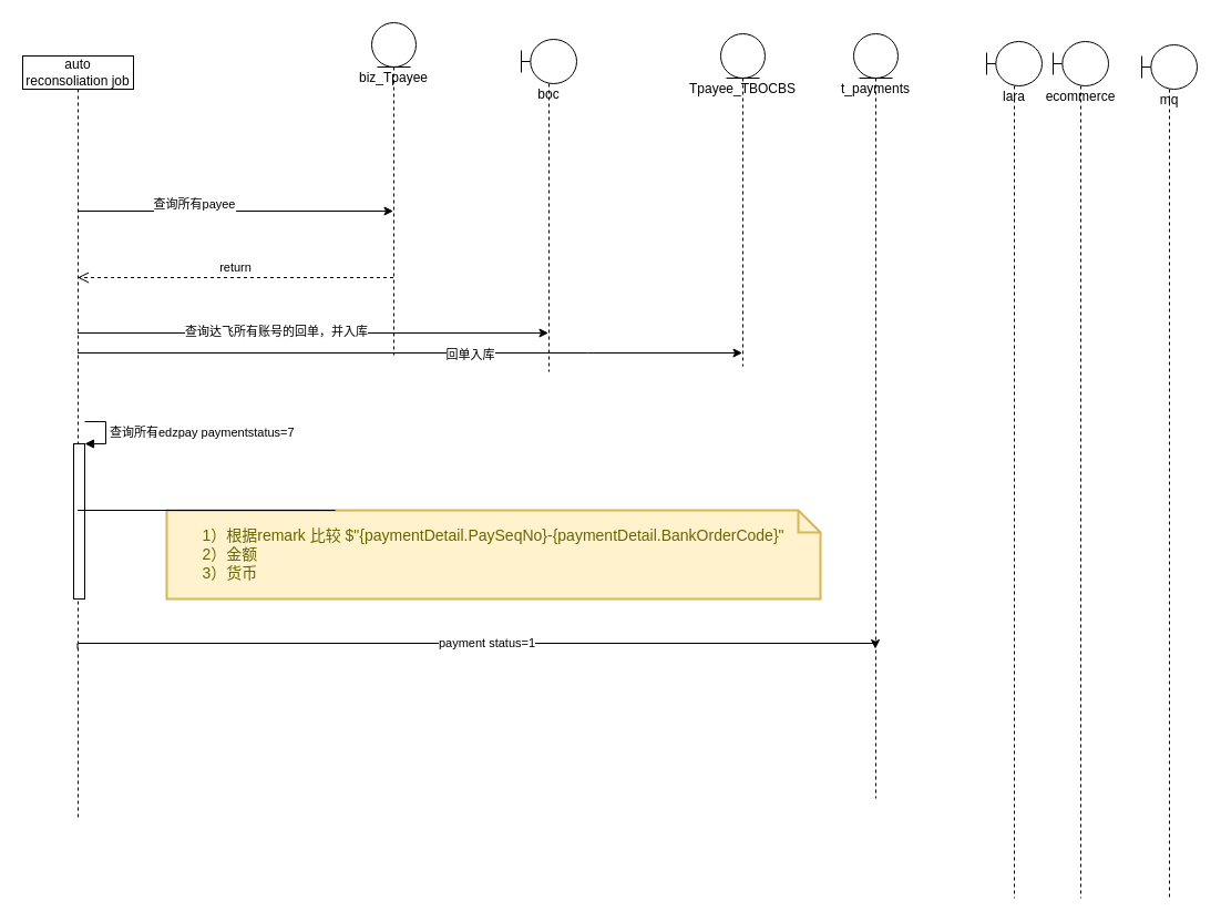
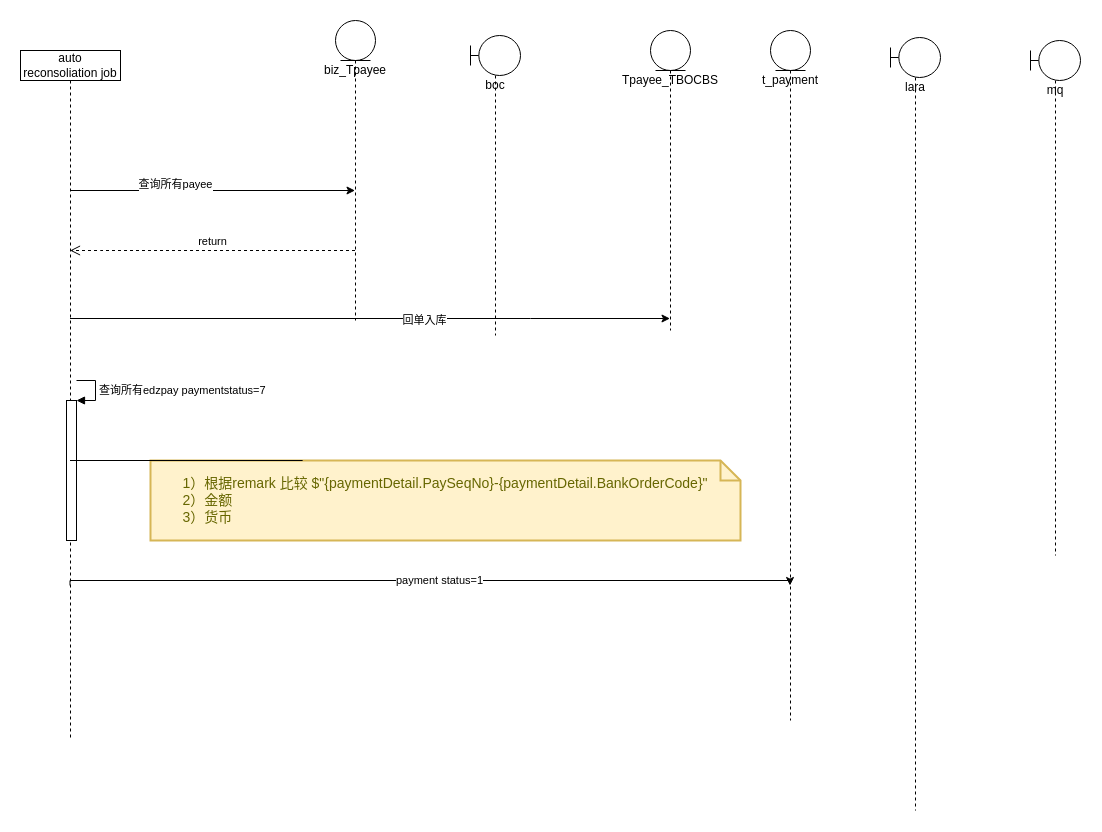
  <mxCell id="0" />
  <mxCell id="1" parent="0" />
  <mxCell id="2" style="edgeStyle=orthogonalEdgeStyle;rounded=0;orthogonalLoop=1;jettySize=auto;html=1;" edge="1" parent="1" source="10" target="13"><mxGeometry relative="1" as="geometry"><Array as="points"><mxPoint x="150" y="190" /><mxPoint x="150" y="190" /></Array></mxGeometry></mxCell>
  <mxCell id="3" value="查询所有payee" style="edgeLabel;html=1;align=center;verticalAlign=middle;resizable=0;points=[];" vertex="1" connectable="0" parent="2"><mxGeometry x="-0.262" y="7" relative="1" as="geometry"><mxPoint as="offset" /></mxGeometry></mxCell>
- <mxCell id="4" style="edgeStyle=orthogonalEdgeStyle;rounded=0;orthogonalLoop=1;jettySize=auto;html=1;" edge="1" parent="1" source="10" target="14"><mxGeometry relative="1" as="geometry"><Array as="points"><mxPoint x="200" y="300" /><mxPoint x="200" y="300" /></Array></mxGeometry></mxCell>
- <mxCell id="5" value="查询达飞所有账号的回单，并入库" style="edgeLabel;html=1;align=center;verticalAlign=middle;resizable=0;points=[];" vertex="1" connectable="0" parent="4"><mxGeometry x="-0.156" y="2" relative="1" as="geometry"><mxPoint as="offset" /></mxGeometry></mxCell>
  <mxCell id="6" style="edgeStyle=orthogonalEdgeStyle;rounded=0;orthogonalLoop=1;jettySize=auto;html=1;" edge="1" parent="1"><mxGeometry relative="1" as="geometry"><mxPoint x="69.5" y="318" as="sourcePoint" /><mxPoint x="669.5" y="318" as="targetPoint" /><Array as="points"><mxPoint x="530" y="318" /><mxPoint x="530" y="318" /></Array></mxGeometry></mxCell>
  <mxCell id="7" value="回单入库" style="edgeLabel;html=1;align=center;verticalAlign=middle;resizable=0;points=[];" vertex="1" connectable="0" parent="6"><mxGeometry x="0.18" y="-1" relative="1" as="geometry"><mxPoint as="offset" /></mxGeometry></mxCell>
  <mxCell id="8" style="edgeStyle=orthogonalEdgeStyle;rounded=0;orthogonalLoop=1;jettySize=auto;html=1;" edge="1" parent="1"><mxGeometry relative="1" as="geometry"><mxPoint x="69.5" y="585" as="sourcePoint" /><mxPoint x="789.5" y="585" as="targetPoint" /><Array as="points"><mxPoint x="70" y="580" /><mxPoint x="790" y="580" /></Array></mxGeometry></mxCell>
  <mxCell id="9" value="payment status=1" style="edgeLabel;html=1;align=center;verticalAlign=middle;resizable=0;points=[];" vertex="1" connectable="0" parent="8"><mxGeometry x="0.025" y="1" relative="1" as="geometry"><mxPoint as="offset" /></mxGeometry></mxCell>
  <mxCell id="10" value="auto reconsoliation job" style="shape=umlLifeline;perimeter=lifelinePerimeter;whiteSpace=wrap;html=1;container=1;collapsible=0;recursiveResize=0;outlineConnect=0;size=30;" vertex="1" parent="1"><mxGeometry x="20" y="50" width="100" height="690" as="geometry" /></mxCell>
  <mxCell id="11" value="" style="html=1;points=[];perimeter=orthogonalPerimeter;" vertex="1" parent="10"><mxGeometry x="46" y="350" width="10" height="140" as="geometry" /></mxCell>
  <mxCell id="12" value="查询所有edzpay paymentstatus=7" style="edgeStyle=orthogonalEdgeStyle;html=1;align=left;spacingLeft=2;endArrow=block;rounded=0;entryX=1;entryY=0;" edge="1" target="11" parent="10"><mxGeometry relative="1" as="geometry"><mxPoint x="56" y="330" as="sourcePoint" /><Array as="points"><mxPoint x="75" y="330" /></Array></mxGeometry></mxCell>
  <mxCell id="13" value="biz_Tpayee" style="shape=umlLifeline;participant=umlEntity;perimeter=lifelinePerimeter;whiteSpace=wrap;html=1;container=1;collapsible=0;recursiveResize=0;verticalAlign=top;spacingTop=36;outlineConnect=0;" vertex="1" parent="1"><mxGeometry x="335" y="20" width="40" height="300" as="geometry" /></mxCell>
  <mxCell id="14" value="boc" style="shape=umlLifeline;participant=umlBoundary;perimeter=lifelinePerimeter;whiteSpace=wrap;html=1;container=1;collapsible=0;recursiveResize=0;verticalAlign=top;spacingTop=36;outlineConnect=0;" vertex="1" parent="1"><mxGeometry x="470" y="35" width="50" height="300" as="geometry" /></mxCell>
  <mxCell id="15" value="Tpayee_TBOCBS" style="shape=umlLifeline;participant=umlEntity;perimeter=lifelinePerimeter;whiteSpace=wrap;html=1;container=1;collapsible=0;recursiveResize=0;verticalAlign=top;spacingTop=36;outlineConnect=0;" vertex="1" parent="1"><mxGeometry x="650" y="30" width="40" height="300" as="geometry" /></mxCell>
  <mxCell id="16" value="return" style="html=1;verticalAlign=bottom;endArrow=open;dashed=1;endSize=8;rounded=0;" edge="1" parent="1" source="13" target="10"><mxGeometry relative="1" as="geometry"><mxPoint x="480" y="330" as="sourcePoint" /><mxPoint x="400" y="330" as="targetPoint" /><Array as="points"><mxPoint x="100" y="250" /></Array></mxGeometry></mxCell>
  <mxCell id="17" value="1）根据remark 比较 $&quot;{paymentDetail.PaySeqNo}-{paymentDetail.BankOrderCode}&quot;&lt;br&gt;&lt;div style=&quot;text-align: left;&quot;&gt;&lt;span style=&quot;background-color: initial;&quot;&gt;2）金额&lt;/span&gt;&lt;/div&gt;&lt;div style=&quot;text-align: left;&quot;&gt;&lt;span style=&quot;background-color: initial;&quot;&gt;3）货币&lt;/span&gt;&lt;/div&gt;" style="shape=note;strokeWidth=2;fontSize=14;size=20;whiteSpace=wrap;html=1;fillColor=#fff2cc;strokeColor=#d6b656;fontColor=#666600;" vertex="1" parent="1"><mxGeometry x="150" y="460" width="590" height="80" as="geometry" /></mxCell>
  <mxCell id="18" value="" style="endArrow=none;html=1;rounded=0;" edge="1" parent="1" source="10" target="17"><mxGeometry width="50" height="50" relative="1" as="geometry"><mxPoint x="420" y="320" as="sourcePoint" /><mxPoint x="470" y="270" as="targetPoint" /></mxGeometry></mxCell>
- <mxCell id="19" value="t_payments" style="shape=umlLifeline;participant=umlEntity;perimeter=lifelinePerimeter;whiteSpace=wrap;html=1;container=1;collapsible=0;recursiveResize=0;verticalAlign=top;spacingTop=36;outlineConnect=0;" vertex="1" parent="1"><mxGeometry x="770" y="30" width="40" height="690" as="geometry" /></mxCell>
+ <mxCell id="19" value="t_payment" style="shape=umlLifeline;participant=umlEntity;perimeter=lifelinePerimeter;whiteSpace=wrap;html=1;container=1;collapsible=0;recursiveResize=0;verticalAlign=top;spacingTop=36;outlineConnect=0;" vertex="1" parent="1"><mxGeometry x="770" y="30" width="40" height="690" as="geometry" /></mxCell>
  <mxCell id="20" value="lara" style="shape=umlLifeline;participant=umlBoundary;perimeter=lifelinePerimeter;whiteSpace=wrap;html=1;container=1;collapsible=0;recursiveResize=0;verticalAlign=top;spacingTop=36;outlineConnect=0;" vertex="1" parent="1"><mxGeometry x="890" y="37" width="50" height="773" as="geometry" /></mxCell>
- <mxCell id="21" value="ecommerce" style="shape=umlLifeline;participant=umlBoundary;perimeter=lifelinePerimeter;whiteSpace=wrap;html=1;container=1;collapsible=0;recursiveResize=0;verticalAlign=top;spacingTop=36;outlineConnect=0;" vertex="1" parent="1"><mxGeometry x="950" y="37" width="50" height="773" as="geometry" /></mxCell>
- <mxCell id="22" value="mq&lt;br&gt;" style="shape=umlLifeline;participant=umlBoundary;perimeter=lifelinePerimeter;whiteSpace=wrap;html=1;container=1;collapsible=0;recursiveResize=0;verticalAlign=top;spacingTop=36;outlineConnect=0;" vertex="1" parent="1"><mxGeometry x="1030" y="40" width="50" height="770" as="geometry" /></mxCell>
+ <mxCell id="22" value="mq&lt;br&gt;" style="shape=umlLifeline;participant=umlBoundary;perimeter=lifelinePerimeter;whiteSpace=wrap;html=1;container=1;collapsible=0;recursiveResize=0;verticalAlign=top;spacingTop=36;outlineConnect=0;" vertex="1" parent="1"><mxGeometry x="1030" y="40" width="50" height="515" as="geometry" /></mxCell>
